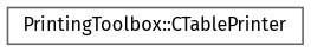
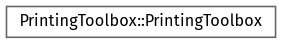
  digraph {
    rankdir=LR
    fontname="Fira Sans"
-   n1 [color=grey40 fillcolor=white fontname="Fira Sans" fontsize=10 height=0.2 label="PrintingToolbox::CTablePrinter" shape=box style=filled width=0.4]
+   n1 [color=grey40 fillcolor=white fontname="Fira Sans" fontsize=10 height=0.2 label="PrintingToolbox::PrintingToolbox" shape=box style=filled width=0.4]
  }
